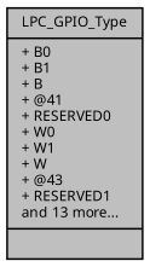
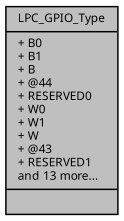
  digraph {
-   n1 [color=black fillcolor=grey75 fontcolor=black fontname=Sans fontsize=8 height=0.2 label="{LPC_GPIO_Type\n|+ B0\l+ B1\l+ B\l+ @41\l+ RESERVED0\l+ W0\l+ W1\l+ W\l+ @43\l+ RESERVED1\land 13 more...\l|}" shape=record style=filled width=0.4]
+   n1 [color=black fillcolor=grey75 fontcolor=black fontname=Sans fontsize=8 height=0.2 label="{LPC_GPIO_Type\n|+ B0\l+ B1\l+ B\l+ @44\l+ RESERVED0\l+ W0\l+ W1\l+ W\l+ @43\l+ RESERVED1\land 13 more...\l|}" shape=record style=filled width=0.4]
  }
